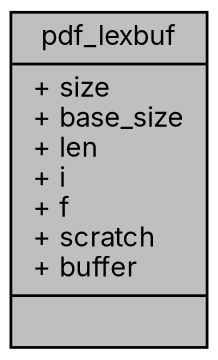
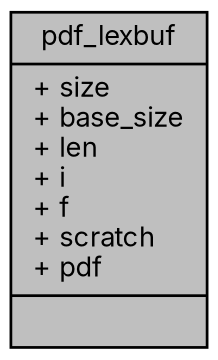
  digraph {
    fontname=Inter
-   n1 [color=black fillcolor=grey75 fontcolor=black fontname=Inter fontsize=10 height=0.2 label="{pdf_lexbuf\n|+ size\l+ base_size\l+ len\l+ i\l+ f\l+ scratch\l+ buffer\l|}" shape=record style=filled width=0.4]
+   n1 [color=black fillcolor=grey75 fontcolor=black fontname=Inter fontsize=10 height=0.2 label="{pdf_lexbuf\n|+ size\l+ base_size\l+ len\l+ i\l+ f\l+ scratch\l+ pdf\l|}" shape=record style=filled width=0.4]
  }
